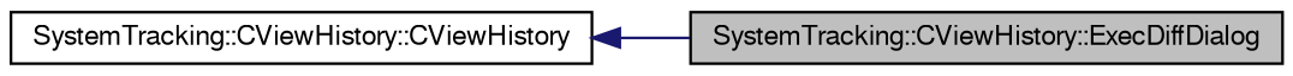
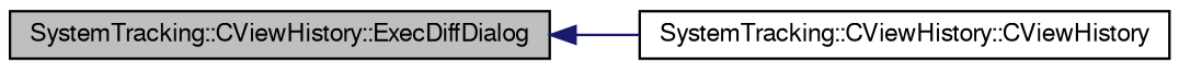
  digraph {
    rankdir=LR
    node [color=black fontname=FreeSans fontsize=10 shape=record style=filled]
    n1 [fillcolor=grey75 fontcolor=black height=0.2 label="SystemTracking::CViewHistory::ExecDiffDialog" width=0.4]
    n2 [fillcolor=white height=0.2 label="SystemTracking::CViewHistory::CViewHistory" width=0.4]
-   n2 -> n1 [color=midnightblue dir=back fontname=FreeSans fontsize=10 labelfontname=FreeSans labelfontsize=10 style=solid]
+   n1 -> n2 [color=midnightblue dir=back fontname=FreeSans fontsize=10 labelfontname=FreeSans labelfontsize=10 style=solid]
  }
